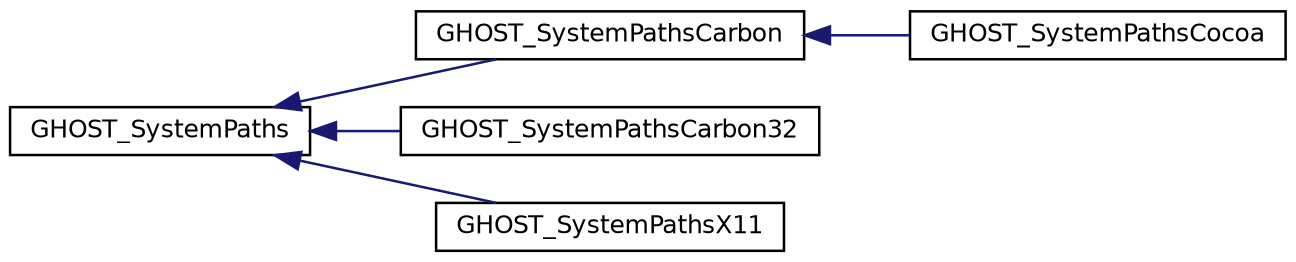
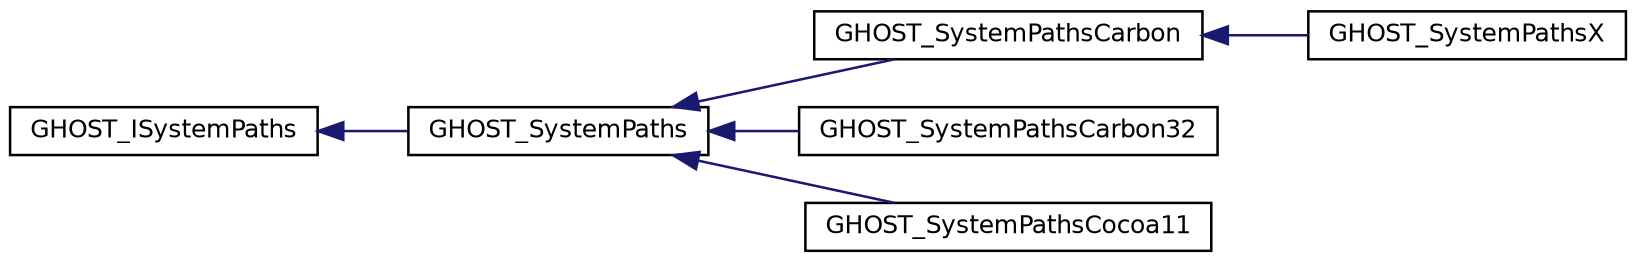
  digraph {
    rankdir=LR
    node [color=black fillcolor=white fontname=Helvetica fontsize=10 shape=record style=filled]
    edge [color=midnightblue dir=back fontname=Helvetica fontsize=10 labelfontname=Helvetica labelfontsize=10 style=solid]
+   n1 [height=0.2 label=GHOST_ISystemPaths width=0.4]
    n2 [height=0.2 label=GHOST_SystemPaths width=0.4]
    n3 [height=0.2 label=GHOST_SystemPathsCarbon width=0.4]
    n4 [height=0.2 label=GHOST_SystemPathsCarbon32 width=0.4]
-   n5 [height=0.2 label=GHOST_SystemPathsX11 width=0.4]
-   n6 [height=0.2 label=GHOST_SystemPathsCocoa width=0.4]
+   n5 [height=0.2 label=GHOST_SystemPathsCocoa11 width=0.4]
+   n6 [height=0.2 label=GHOST_SystemPathsX width=0.4]
+   n1 -> n2
    n2 -> n3
    n2 -> n4
    n2 -> n5
    n3 -> n6
  }
